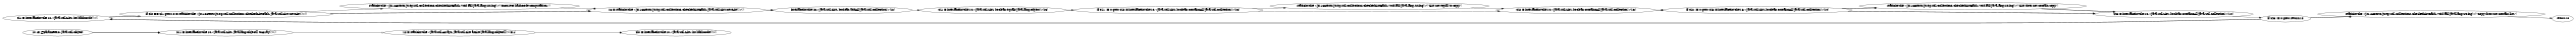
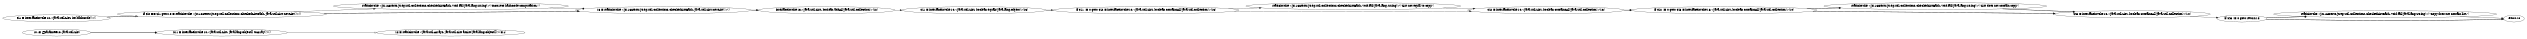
  digraph {
    rankdir=LR
    edge [arrowhead=normal style=bold]
-   "r0 := @parameter0: java.util.List" [label="r0 := @parameter0: java.util.Object"]
+   "r0 := @parameter0: java.util.List"
    "$r1 = interfaceinvoke r0.<java.util.List: java.lang.Object[] toArray()>()"
    "r2 = staticinvoke <java.util.Arrays: java.util.List asList(java.lang.Object[])>($r1)"
-   "$i0 = interfaceinvoke r0.<java.util.List: int hashCode()>()"
    "$i1 = interfaceinvoke r2.<java.util.List: int hashCode()>()"
    "if $i0 == $i1 goto r3 = staticinvoke <jsr166tests.jtreg.util.Collections.CheckedListBash: java.util.List newList()>()"
    "staticinvoke <jsr166tests.jtreg.util.Collections.CheckedListBash: void fail(java.lang.String)>(\"Incorrect hashCode computation.\")"
    "r3 = staticinvoke <jsr166tests.jtreg.util.Collections.CheckedListBash: java.util.List newList()>()"
    "interfaceinvoke r3.<java.util.List: boolean addAll(java.util.Collection)>(r2)"
    "$z1 = interfaceinvoke r0.<java.util.List: boolean equals(java.lang.Object)>(r3)"
    "if $z1 != 0 goto $z2 = interfaceinvoke r0.<java.util.List: boolean containsAll(java.util.Collection)>(r3)"
    "staticinvoke <jsr166tests.jtreg.util.Collections.CheckedListBash: void fail(java.lang.String)>(\"List not equal to copy.\")"
    "$z2 = interfaceinvoke r0.<java.util.List: boolean containsAll(java.util.Collection)>(r3)"
    "if $z2 != 0 goto $z3 = interfaceinvoke r3.<java.util.List: boolean containsAll(java.util.Collection)>(r0)"
    "staticinvoke <jsr166tests.jtreg.util.Collections.CheckedListBash: void fail(java.lang.String)>(\"List does not contain copy.\")"
    "$z3 = interfaceinvoke r3.<java.util.List: boolean containsAll(java.util.Collection)>(r0)"
    "if $z3 != 0 goto return r3"
    "staticinvoke <jsr166tests.jtreg.util.Collections.CheckedListBash: void fail(java.lang.String)>(\"Copy does not contain list.\")"
    "return r3"
    "r0 := @parameter0: java.util.List" -> "$r1 = interfaceinvoke r0.<java.util.List: java.lang.Object[] toArray()>()" [arrowhead=dot]
    "$r1 = interfaceinvoke r0.<java.util.List: java.lang.Object[] toArray()>()" -> "r2 = staticinvoke <java.util.Arrays: java.util.List asList(java.lang.Object[])>($r1)" [arrowhead=onormal style=solid]
-   "r2 = staticinvoke <java.util.Arrays: java.util.List asList(java.lang.Object[])>($r1)" -> "$i0 = interfaceinvoke r0.<java.util.List: int hashCode()>()" [arrowhead=dot style=solid]
    "$i1 = interfaceinvoke r2.<java.util.List: int hashCode()>()" -> "if $i0 == $i1 goto r3 = staticinvoke <jsr166tests.jtreg.util.Collections.CheckedListBash: java.util.List newList()>()" [arrowhead=onormal]
    "if $i0 == $i1 goto r3 = staticinvoke <jsr166tests.jtreg.util.Collections.CheckedListBash: java.util.List newList()>()" -> "staticinvoke <jsr166tests.jtreg.util.Collections.CheckedListBash: void fail(java.lang.String)>(\"Incorrect hashCode computation.\")" [style=solid]
    "if $i0 == $i1 goto r3 = staticinvoke <jsr166tests.jtreg.util.Collections.CheckedListBash: java.util.List newList()>()" -> "r3 = staticinvoke <jsr166tests.jtreg.util.Collections.CheckedListBash: java.util.List newList()>()"
    "staticinvoke <jsr166tests.jtreg.util.Collections.CheckedListBash: void fail(java.lang.String)>(\"Incorrect hashCode computation.\")" -> "r3 = staticinvoke <jsr166tests.jtreg.util.Collections.CheckedListBash: java.util.List newList()>()" [arrowhead=dot style=solid]
    "r3 = staticinvoke <jsr166tests.jtreg.util.Collections.CheckedListBash: java.util.List newList()>()" -> "interfaceinvoke r3.<java.util.List: boolean addAll(java.util.Collection)>(r2)"
    "interfaceinvoke r3.<java.util.List: boolean addAll(java.util.Collection)>(r2)" -> "$z1 = interfaceinvoke r0.<java.util.List: boolean equals(java.lang.Object)>(r3)" [style=solid]
    "$z1 = interfaceinvoke r0.<java.util.List: boolean equals(java.lang.Object)>(r3)" -> "if $z1 != 0 goto $z2 = interfaceinvoke r0.<java.util.List: boolean containsAll(java.util.Collection)>(r3)" [arrowhead=onormal]
    "if $z1 != 0 goto $z2 = interfaceinvoke r0.<java.util.List: boolean containsAll(java.util.Collection)>(r3)" -> "staticinvoke <jsr166tests.jtreg.util.Collections.CheckedListBash: void fail(java.lang.String)>(\"List not equal to copy.\")" [style=solid]
    "if $z1 != 0 goto $z2 = interfaceinvoke r0.<java.util.List: boolean containsAll(java.util.Collection)>(r3)" -> "$z2 = interfaceinvoke r0.<java.util.List: boolean containsAll(java.util.Collection)>(r3)" [style=solid]
    "staticinvoke <jsr166tests.jtreg.util.Collections.CheckedListBash: void fail(java.lang.String)>(\"List not equal to copy.\")" -> "$z2 = interfaceinvoke r0.<java.util.List: boolean containsAll(java.util.Collection)>(r3)" [style=solid]
    "$z2 = interfaceinvoke r0.<java.util.List: boolean containsAll(java.util.Collection)>(r3)" -> "if $z2 != 0 goto $z3 = interfaceinvoke r3.<java.util.List: boolean containsAll(java.util.Collection)>(r0)" [arrowhead=dot]
    "if $z2 != 0 goto $z3 = interfaceinvoke r3.<java.util.List: boolean containsAll(java.util.Collection)>(r0)" -> "staticinvoke <jsr166tests.jtreg.util.Collections.CheckedListBash: void fail(java.lang.String)>(\"List does not contain copy.\")" [arrowhead=dot]
    "if $z2 != 0 goto $z3 = interfaceinvoke r3.<java.util.List: boolean containsAll(java.util.Collection)>(r0)" -> "$z3 = interfaceinvoke r3.<java.util.List: boolean containsAll(java.util.Collection)>(r0)"
    "staticinvoke <jsr166tests.jtreg.util.Collections.CheckedListBash: void fail(java.lang.String)>(\"List does not contain copy.\")" -> "$z3 = interfaceinvoke r3.<java.util.List: boolean containsAll(java.util.Collection)>(r0)" [arrowhead=dot]
    "$z3 = interfaceinvoke r3.<java.util.List: boolean containsAll(java.util.Collection)>(r0)" -> "if $z3 != 0 goto return r3" [style=solid]
    "if $z3 != 0 goto return r3" -> "staticinvoke <jsr166tests.jtreg.util.Collections.CheckedListBash: void fail(java.lang.String)>(\"Copy does not contain list.\")" [arrowhead=dot]
-   "if $z3 != 0 goto return r3" -> "$i1 = interfaceinvoke r2.<java.util.List: int hashCode()>()"
+   "if $z3 != 0 goto return r3" -> "return r3"
    "staticinvoke <jsr166tests.jtreg.util.Collections.CheckedListBash: void fail(java.lang.String)>(\"Copy does not contain list.\")" -> "return r3" [style=solid]
  }
